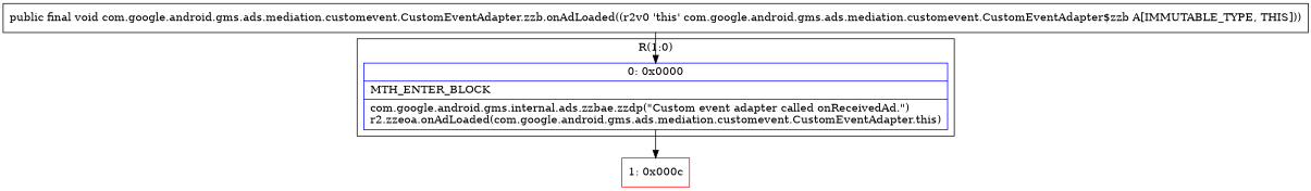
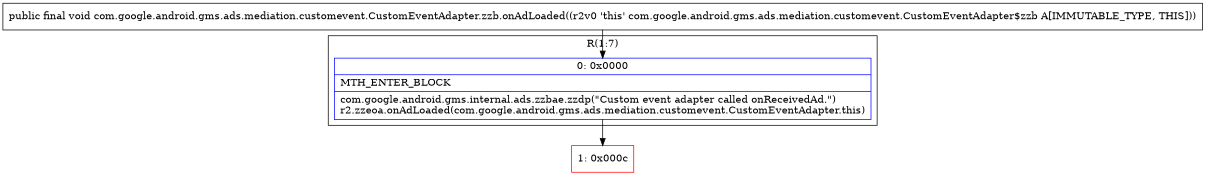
  digraph {
    node [shape=record]
    n1 [color=blue label="{0\:\ 0x0000|MTH_ENTER_BLOCK\l|com.google.android.gms.internal.ads.zzbae.zzdp(\"Custom event adapter called onReceivedAd.\")\lr2.zzeoa.onAdLoaded(com.google.android.gms.ads.mediation.customevent.CustomEventAdapter.this)\l}"]
    n2 [color=red label="{1\:\ 0x000c}"]
    n3 [label="{public final void com.google.android.gms.ads.mediation.customevent.CustomEventAdapter.zzb.onAdLoaded((r2v0 'this' com.google.android.gms.ads.mediation.customevent.CustomEventAdapter$zzb A[IMMUTABLE_TYPE, THIS])) }"]
    subgraph cluster_1 {
-     label="R(1:0)"
+     label="R(1:7)"
      n1
    }
    n1 -> n2
    n3 -> n1
  }
